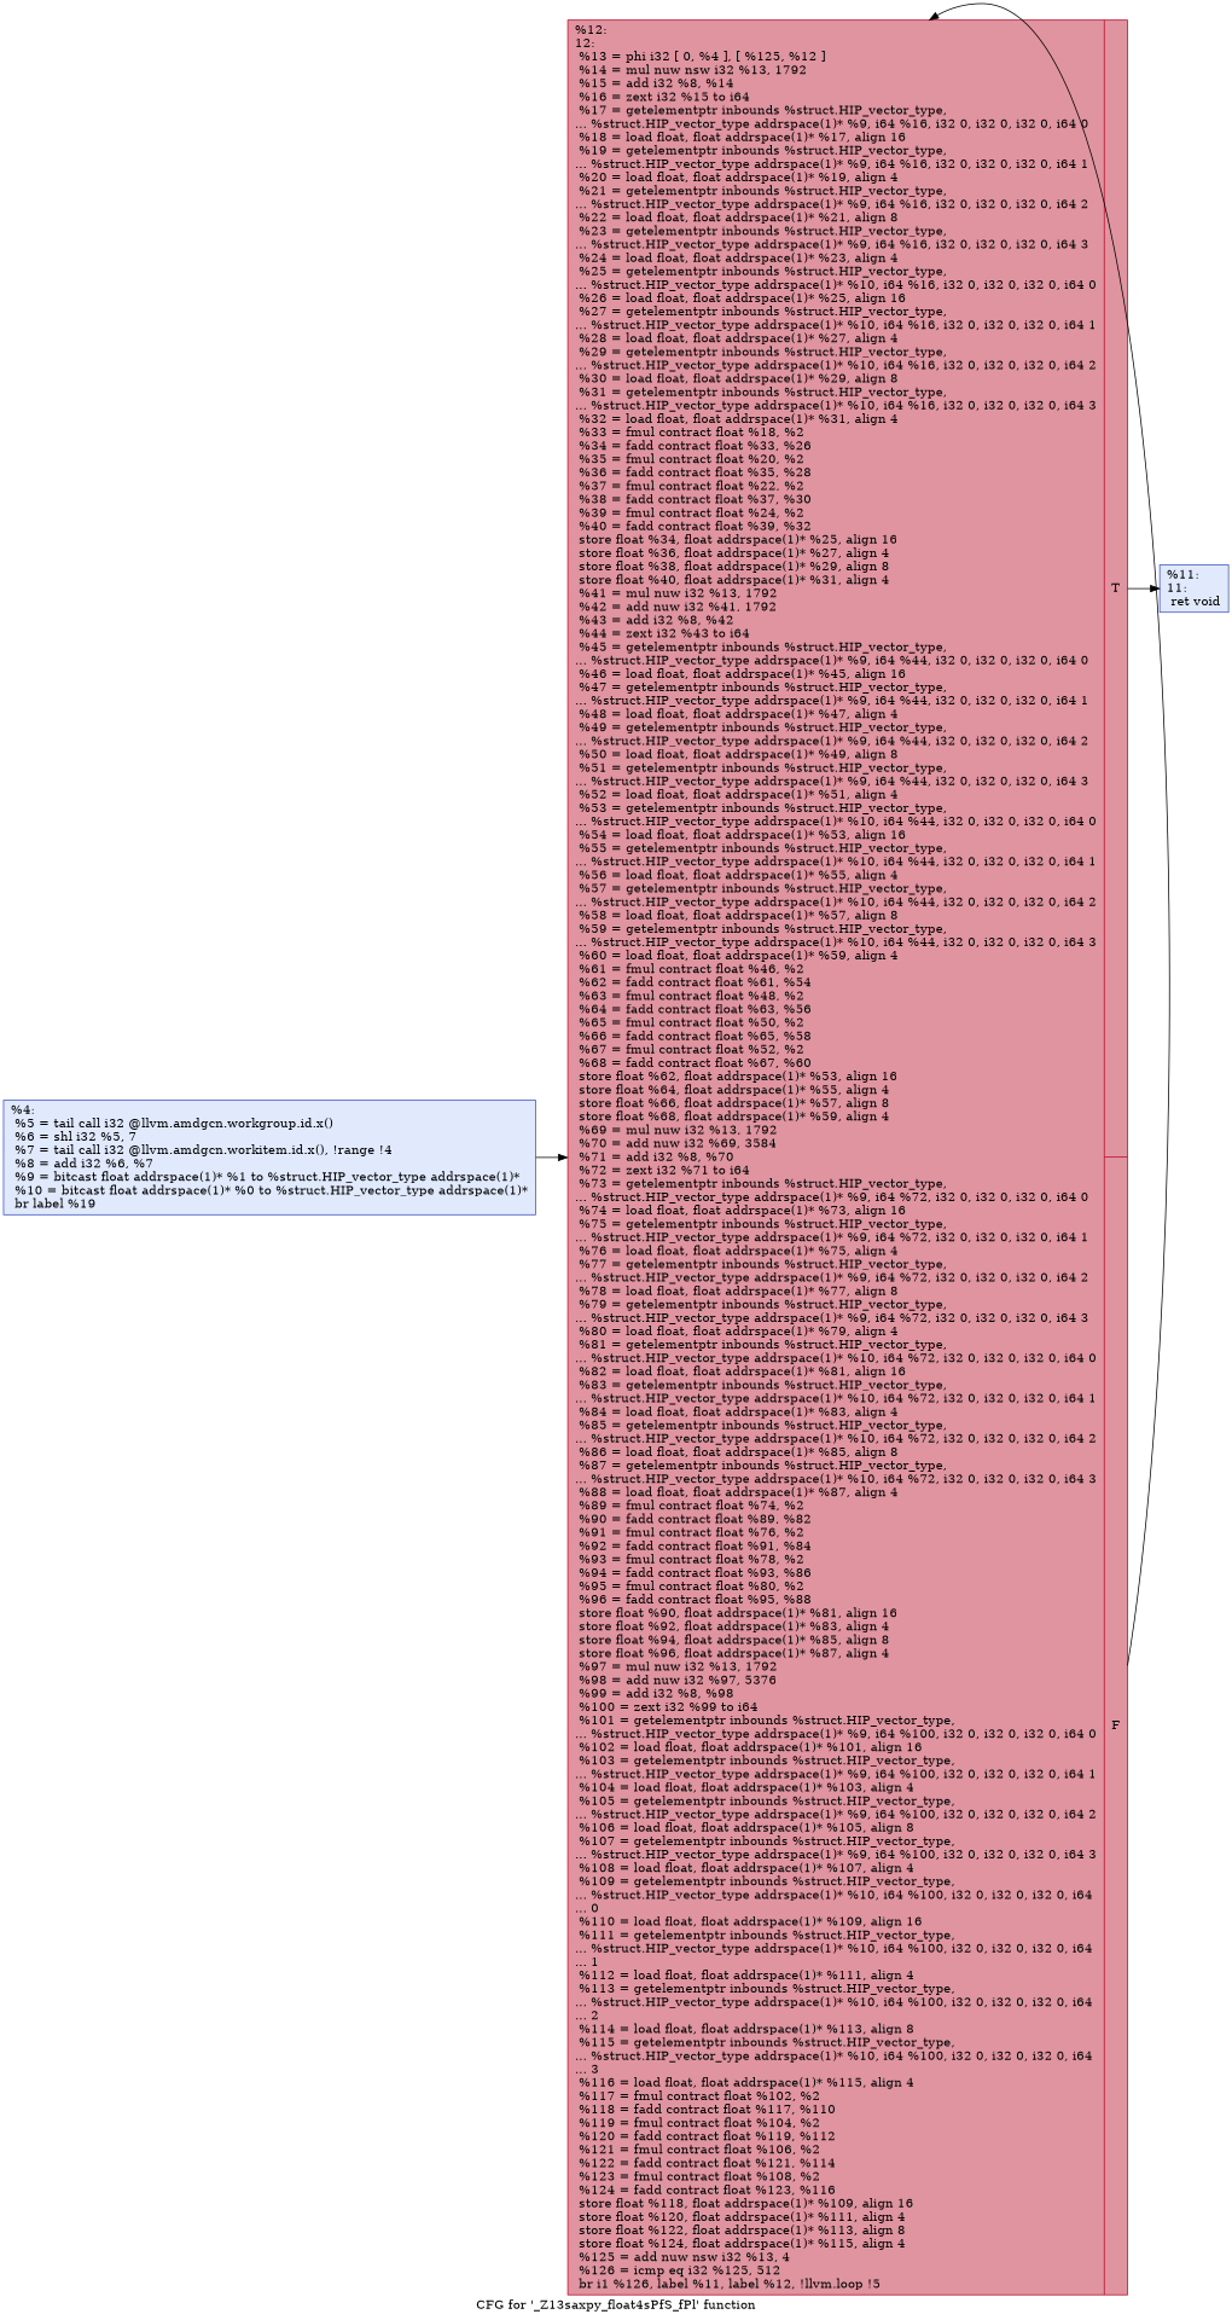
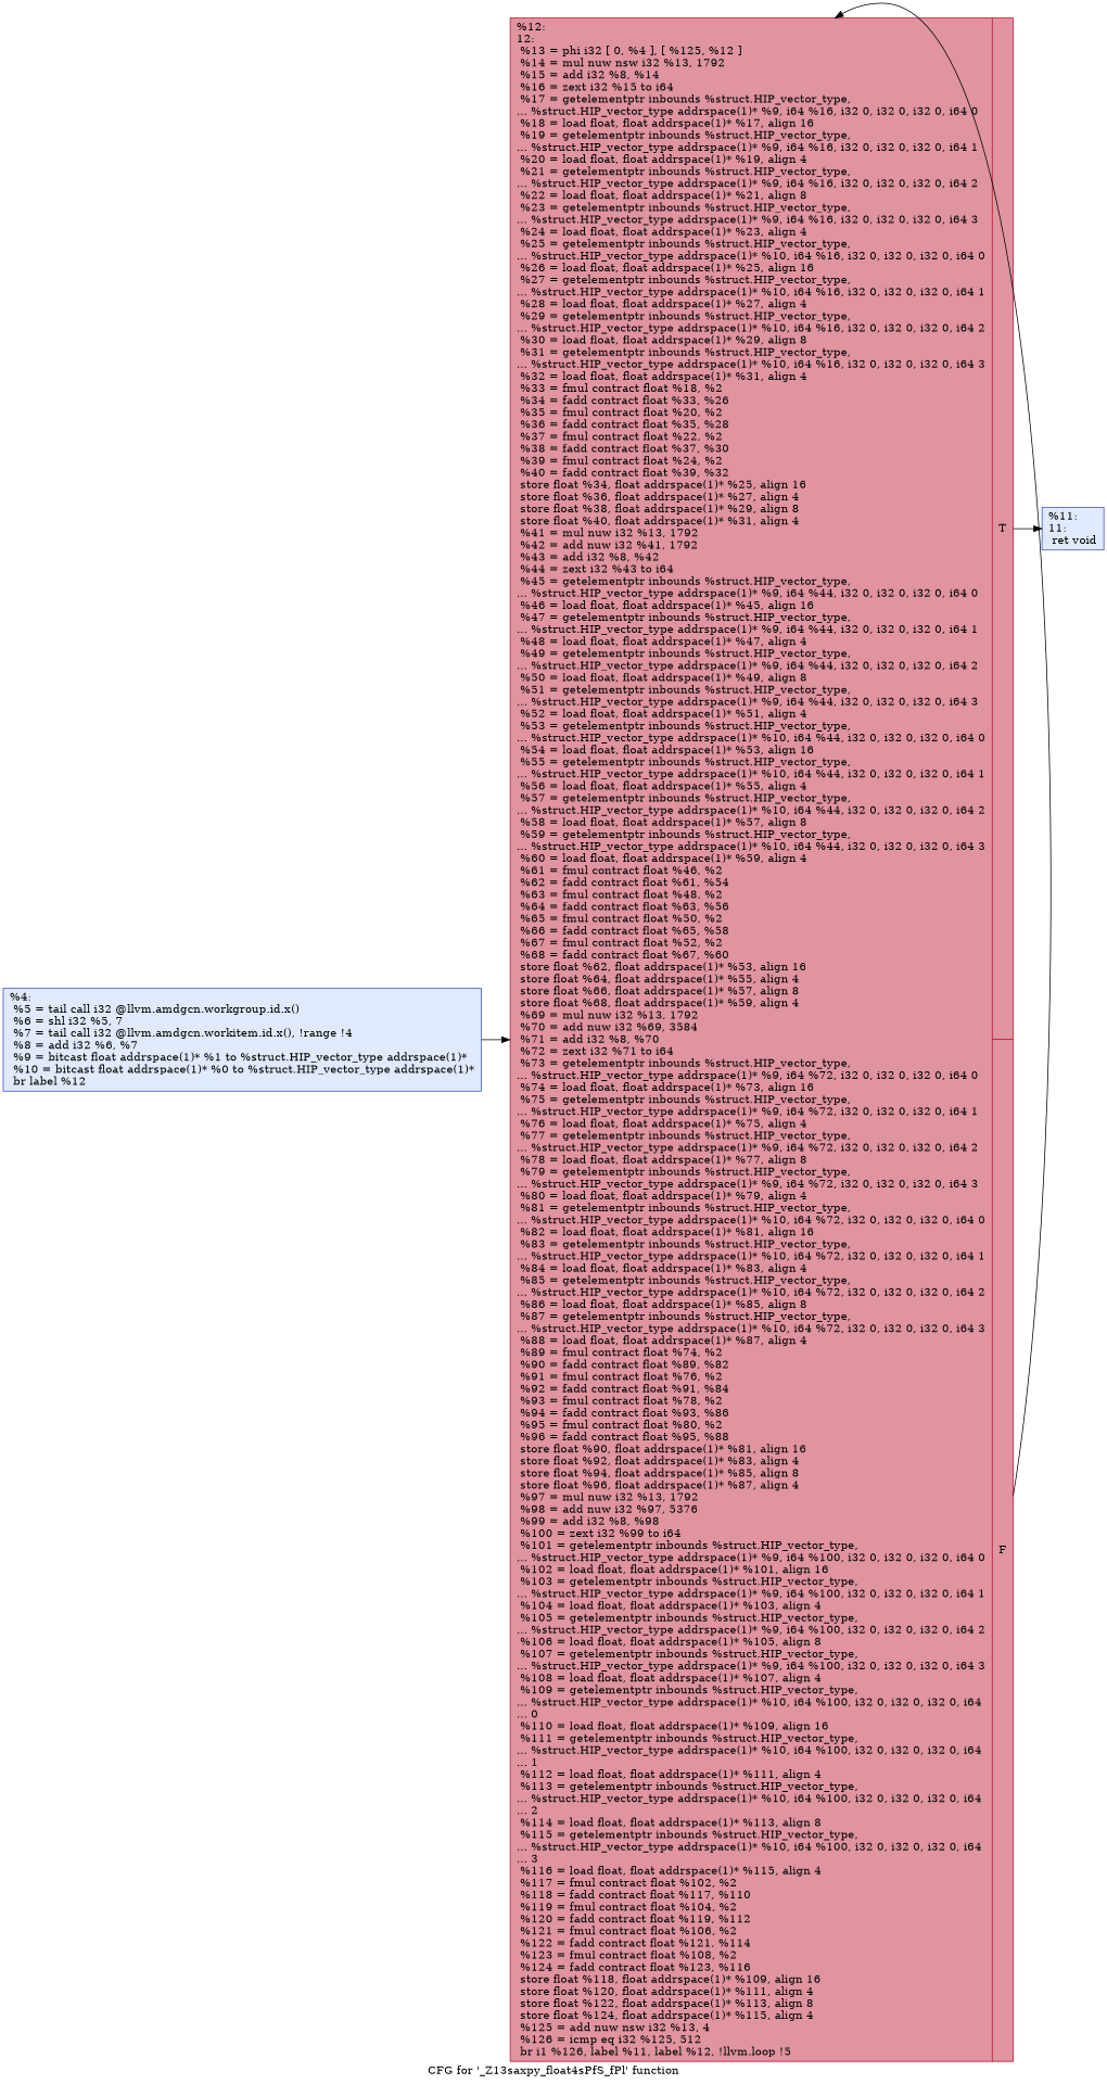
  digraph {
    label="CFG for '_Z13saxpy_float4sPfS_fPl' function"
    rankdir=LR
    node [color="#3d50c3ff" fillcolor="#b9d0f970" shape=record style=filled]
-   n1 [label="{%4:\l  %5 = tail call i32 @llvm.amdgcn.workgroup.id.x()\l  %6 = shl i32 %5, 7\l  %7 = tail call i32 @llvm.amdgcn.workitem.id.x(), !range !4\l  %8 = add i32 %6, %7\l  %9 = bitcast float addrspace(1)* %1 to %struct.HIP_vector_type addrspace(1)*\l  %10 = bitcast float addrspace(1)* %0 to %struct.HIP_vector_type addrspace(1)*\l  br label %19\l}"]
+   n1 [label="{%4:\l  %5 = tail call i32 @llvm.amdgcn.workgroup.id.x()\l  %6 = shl i32 %5, 7\l  %7 = tail call i32 @llvm.amdgcn.workitem.id.x(), !range !4\l  %8 = add i32 %6, %7\l  %9 = bitcast float addrspace(1)* %1 to %struct.HIP_vector_type addrspace(1)*\l  %10 = bitcast float addrspace(1)* %0 to %struct.HIP_vector_type addrspace(1)*\l  br label %12\l}"]
    n2 [color="#b70d28ff" fillcolor="#b70d2870" label="{%12:\l12:                                               \l  %13 = phi i32 [ 0, %4 ], [ %125, %12 ]\l  %14 = mul nuw nsw i32 %13, 1792\l  %15 = add i32 %8, %14\l  %16 = zext i32 %15 to i64\l  %17 = getelementptr inbounds %struct.HIP_vector_type,\l... %struct.HIP_vector_type addrspace(1)* %9, i64 %16, i32 0, i32 0, i32 0, i64 0\l  %18 = load float, float addrspace(1)* %17, align 16\l  %19 = getelementptr inbounds %struct.HIP_vector_type,\l... %struct.HIP_vector_type addrspace(1)* %9, i64 %16, i32 0, i32 0, i32 0, i64 1\l  %20 = load float, float addrspace(1)* %19, align 4\l  %21 = getelementptr inbounds %struct.HIP_vector_type,\l... %struct.HIP_vector_type addrspace(1)* %9, i64 %16, i32 0, i32 0, i32 0, i64 2\l  %22 = load float, float addrspace(1)* %21, align 8\l  %23 = getelementptr inbounds %struct.HIP_vector_type,\l... %struct.HIP_vector_type addrspace(1)* %9, i64 %16, i32 0, i32 0, i32 0, i64 3\l  %24 = load float, float addrspace(1)* %23, align 4\l  %25 = getelementptr inbounds %struct.HIP_vector_type,\l... %struct.HIP_vector_type addrspace(1)* %10, i64 %16, i32 0, i32 0, i32 0, i64 0\l  %26 = load float, float addrspace(1)* %25, align 16\l  %27 = getelementptr inbounds %struct.HIP_vector_type,\l... %struct.HIP_vector_type addrspace(1)* %10, i64 %16, i32 0, i32 0, i32 0, i64 1\l  %28 = load float, float addrspace(1)* %27, align 4\l  %29 = getelementptr inbounds %struct.HIP_vector_type,\l... %struct.HIP_vector_type addrspace(1)* %10, i64 %16, i32 0, i32 0, i32 0, i64 2\l  %30 = load float, float addrspace(1)* %29, align 8\l  %31 = getelementptr inbounds %struct.HIP_vector_type,\l... %struct.HIP_vector_type addrspace(1)* %10, i64 %16, i32 0, i32 0, i32 0, i64 3\l  %32 = load float, float addrspace(1)* %31, align 4\l  %33 = fmul contract float %18, %2\l  %34 = fadd contract float %33, %26\l  %35 = fmul contract float %20, %2\l  %36 = fadd contract float %35, %28\l  %37 = fmul contract float %22, %2\l  %38 = fadd contract float %37, %30\l  %39 = fmul contract float %24, %2\l  %40 = fadd contract float %39, %32\l  store float %34, float addrspace(1)* %25, align 16\l  store float %36, float addrspace(1)* %27, align 4\l  store float %38, float addrspace(1)* %29, align 8\l  store float %40, float addrspace(1)* %31, align 4\l  %41 = mul nuw i32 %13, 1792\l  %42 = add nuw i32 %41, 1792\l  %43 = add i32 %8, %42\l  %44 = zext i32 %43 to i64\l  %45 = getelementptr inbounds %struct.HIP_vector_type,\l... %struct.HIP_vector_type addrspace(1)* %9, i64 %44, i32 0, i32 0, i32 0, i64 0\l  %46 = load float, float addrspace(1)* %45, align 16\l  %47 = getelementptr inbounds %struct.HIP_vector_type,\l... %struct.HIP_vector_type addrspace(1)* %9, i64 %44, i32 0, i32 0, i32 0, i64 1\l  %48 = load float, float addrspace(1)* %47, align 4\l  %49 = getelementptr inbounds %struct.HIP_vector_type,\l... %struct.HIP_vector_type addrspace(1)* %9, i64 %44, i32 0, i32 0, i32 0, i64 2\l  %50 = load float, float addrspace(1)* %49, align 8\l  %51 = getelementptr inbounds %struct.HIP_vector_type,\l... %struct.HIP_vector_type addrspace(1)* %9, i64 %44, i32 0, i32 0, i32 0, i64 3\l  %52 = load float, float addrspace(1)* %51, align 4\l  %53 = getelementptr inbounds %struct.HIP_vector_type,\l... %struct.HIP_vector_type addrspace(1)* %10, i64 %44, i32 0, i32 0, i32 0, i64 0\l  %54 = load float, float addrspace(1)* %53, align 16\l  %55 = getelementptr inbounds %struct.HIP_vector_type,\l... %struct.HIP_vector_type addrspace(1)* %10, i64 %44, i32 0, i32 0, i32 0, i64 1\l  %56 = load float, float addrspace(1)* %55, align 4\l  %57 = getelementptr inbounds %struct.HIP_vector_type,\l... %struct.HIP_vector_type addrspace(1)* %10, i64 %44, i32 0, i32 0, i32 0, i64 2\l  %58 = load float, float addrspace(1)* %57, align 8\l  %59 = getelementptr inbounds %struct.HIP_vector_type,\l... %struct.HIP_vector_type addrspace(1)* %10, i64 %44, i32 0, i32 0, i32 0, i64 3\l  %60 = load float, float addrspace(1)* %59, align 4\l  %61 = fmul contract float %46, %2\l  %62 = fadd contract float %61, %54\l  %63 = fmul contract float %48, %2\l  %64 = fadd contract float %63, %56\l  %65 = fmul contract float %50, %2\l  %66 = fadd contract float %65, %58\l  %67 = fmul contract float %52, %2\l  %68 = fadd contract float %67, %60\l  store float %62, float addrspace(1)* %53, align 16\l  store float %64, float addrspace(1)* %55, align 4\l  store float %66, float addrspace(1)* %57, align 8\l  store float %68, float addrspace(1)* %59, align 4\l  %69 = mul nuw i32 %13, 1792\l  %70 = add nuw i32 %69, 3584\l  %71 = add i32 %8, %70\l  %72 = zext i32 %71 to i64\l  %73 = getelementptr inbounds %struct.HIP_vector_type,\l... %struct.HIP_vector_type addrspace(1)* %9, i64 %72, i32 0, i32 0, i32 0, i64 0\l  %74 = load float, float addrspace(1)* %73, align 16\l  %75 = getelementptr inbounds %struct.HIP_vector_type,\l... %struct.HIP_vector_type addrspace(1)* %9, i64 %72, i32 0, i32 0, i32 0, i64 1\l  %76 = load float, float addrspace(1)* %75, align 4\l  %77 = getelementptr inbounds %struct.HIP_vector_type,\l... %struct.HIP_vector_type addrspace(1)* %9, i64 %72, i32 0, i32 0, i32 0, i64 2\l  %78 = load float, float addrspace(1)* %77, align 8\l  %79 = getelementptr inbounds %struct.HIP_vector_type,\l... %struct.HIP_vector_type addrspace(1)* %9, i64 %72, i32 0, i32 0, i32 0, i64 3\l  %80 = load float, float addrspace(1)* %79, align 4\l  %81 = getelementptr inbounds %struct.HIP_vector_type,\l... %struct.HIP_vector_type addrspace(1)* %10, i64 %72, i32 0, i32 0, i32 0, i64 0\l  %82 = load float, float addrspace(1)* %81, align 16\l  %83 = getelementptr inbounds %struct.HIP_vector_type,\l... %struct.HIP_vector_type addrspace(1)* %10, i64 %72, i32 0, i32 0, i32 0, i64 1\l  %84 = load float, float addrspace(1)* %83, align 4\l  %85 = getelementptr inbounds %struct.HIP_vector_type,\l... %struct.HIP_vector_type addrspace(1)* %10, i64 %72, i32 0, i32 0, i32 0, i64 2\l  %86 = load float, float addrspace(1)* %85, align 8\l  %87 = getelementptr inbounds %struct.HIP_vector_type,\l... %struct.HIP_vector_type addrspace(1)* %10, i64 %72, i32 0, i32 0, i32 0, i64 3\l  %88 = load float, float addrspace(1)* %87, align 4\l  %89 = fmul contract float %74, %2\l  %90 = fadd contract float %89, %82\l  %91 = fmul contract float %76, %2\l  %92 = fadd contract float %91, %84\l  %93 = fmul contract float %78, %2\l  %94 = fadd contract float %93, %86\l  %95 = fmul contract float %80, %2\l  %96 = fadd contract float %95, %88\l  store float %90, float addrspace(1)* %81, align 16\l  store float %92, float addrspace(1)* %83, align 4\l  store float %94, float addrspace(1)* %85, align 8\l  store float %96, float addrspace(1)* %87, align 4\l  %97 = mul nuw i32 %13, 1792\l  %98 = add nuw i32 %97, 5376\l  %99 = add i32 %8, %98\l  %100 = zext i32 %99 to i64\l  %101 = getelementptr inbounds %struct.HIP_vector_type,\l... %struct.HIP_vector_type addrspace(1)* %9, i64 %100, i32 0, i32 0, i32 0, i64 0\l  %102 = load float, float addrspace(1)* %101, align 16\l  %103 = getelementptr inbounds %struct.HIP_vector_type,\l... %struct.HIP_vector_type addrspace(1)* %9, i64 %100, i32 0, i32 0, i32 0, i64 1\l  %104 = load float, float addrspace(1)* %103, align 4\l  %105 = getelementptr inbounds %struct.HIP_vector_type,\l... %struct.HIP_vector_type addrspace(1)* %9, i64 %100, i32 0, i32 0, i32 0, i64 2\l  %106 = load float, float addrspace(1)* %105, align 8\l  %107 = getelementptr inbounds %struct.HIP_vector_type,\l... %struct.HIP_vector_type addrspace(1)* %9, i64 %100, i32 0, i32 0, i32 0, i64 3\l  %108 = load float, float addrspace(1)* %107, align 4\l  %109 = getelementptr inbounds %struct.HIP_vector_type,\l... %struct.HIP_vector_type addrspace(1)* %10, i64 %100, i32 0, i32 0, i32 0, i64\l... 0\l  %110 = load float, float addrspace(1)* %109, align 16\l  %111 = getelementptr inbounds %struct.HIP_vector_type,\l... %struct.HIP_vector_type addrspace(1)* %10, i64 %100, i32 0, i32 0, i32 0, i64\l... 1\l  %112 = load float, float addrspace(1)* %111, align 4\l  %113 = getelementptr inbounds %struct.HIP_vector_type,\l... %struct.HIP_vector_type addrspace(1)* %10, i64 %100, i32 0, i32 0, i32 0, i64\l... 2\l  %114 = load float, float addrspace(1)* %113, align 8\l  %115 = getelementptr inbounds %struct.HIP_vector_type,\l... %struct.HIP_vector_type addrspace(1)* %10, i64 %100, i32 0, i32 0, i32 0, i64\l... 3\l  %116 = load float, float addrspace(1)* %115, align 4\l  %117 = fmul contract float %102, %2\l  %118 = fadd contract float %117, %110\l  %119 = fmul contract float %104, %2\l  %120 = fadd contract float %119, %112\l  %121 = fmul contract float %106, %2\l  %122 = fadd contract float %121, %114\l  %123 = fmul contract float %108, %2\l  %124 = fadd contract float %123, %116\l  store float %118, float addrspace(1)* %109, align 16\l  store float %120, float addrspace(1)* %111, align 4\l  store float %122, float addrspace(1)* %113, align 8\l  store float %124, float addrspace(1)* %115, align 4\l  %125 = add nuw nsw i32 %13, 4\l  %126 = icmp eq i32 %125, 512\l  br i1 %126, label %11, label %12, !llvm.loop !5\l|{<s0>T|<s1>F}}"]
    n3 [label="{%11:\l11:                                               \l  ret void\l}"]
    n1 -> n2
    n2 -> n2 [tailport=s1]
    n2 -> n3 [tailport=s0]
  }
